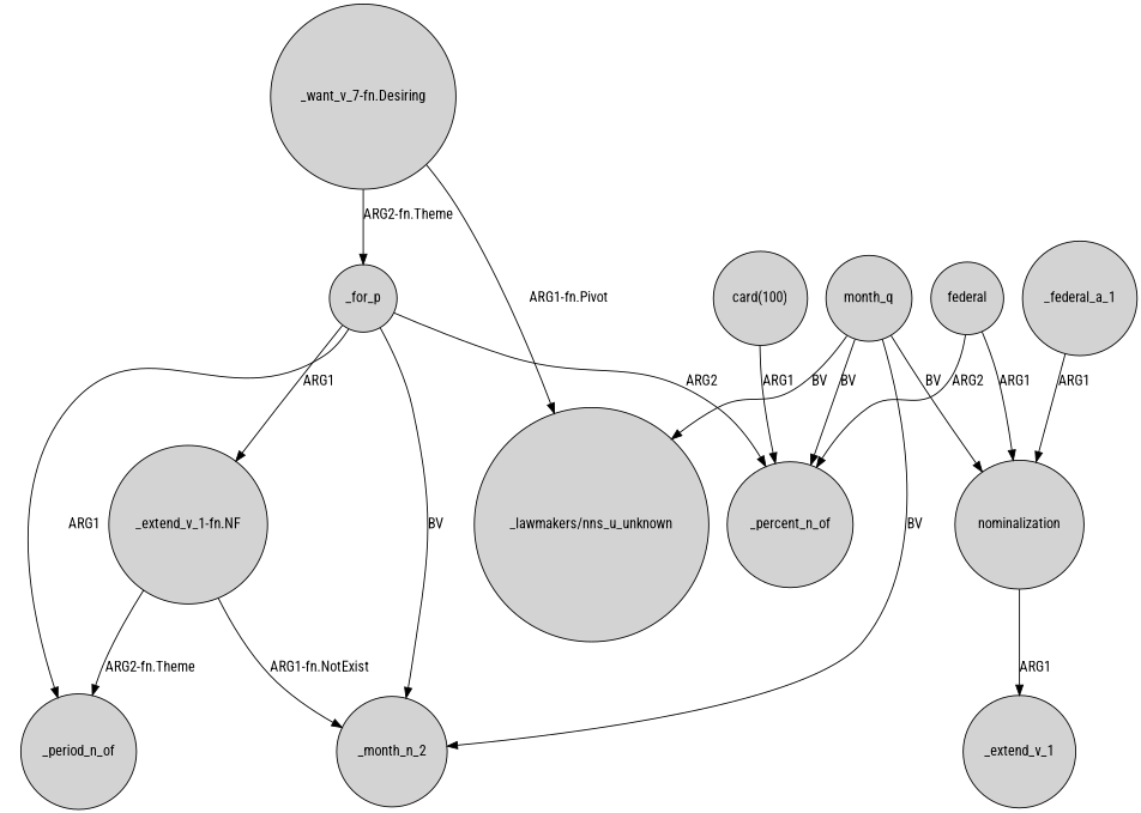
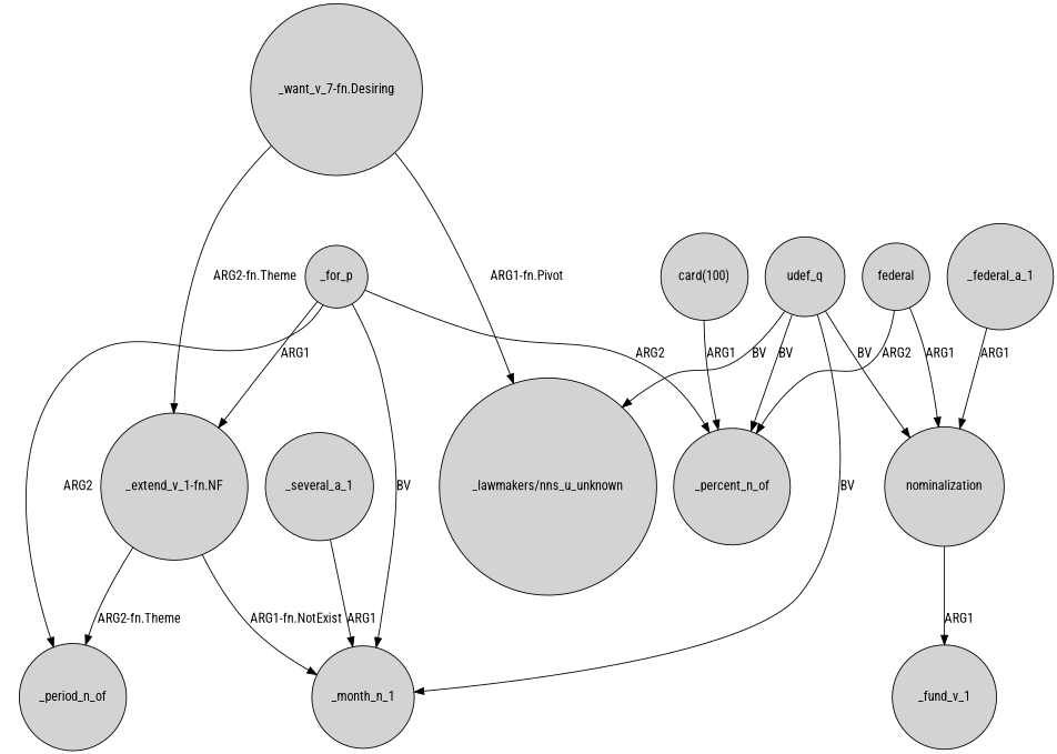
  digraph {
    fontname="Roboto Condensed"
    node [fontname="Roboto Condensed" shape=circle style=filled]
    edge [fontname="Roboto Condensed"]
    _for_p
-   _month_n_1 [label=_month_n_2]
+   _month_n_1
    _period_n_of
    "_extend_v_1-fn.NF"
    _percent_n_of
    nominalization
-   _fund_v_1 [label=_extend_v_1]
+   _fund_v_1
    n8 [label="_want_v_7-fn.Desiring"]
    "_lawmakers/nns_u_unknown"
-   udef_q [label=month_q]
+   udef_q
    n11 [label=federal]
+   _several_a_1
    _federal_a_1
    "card(100)"
    _for_p -> _month_n_1 [label=BV]
-   _for_p -> _period_n_of [label=ARG1]
+   _for_p -> _period_n_of [label=ARG2]
    _for_p -> "_extend_v_1-fn.NF" [label=ARG1]
    _for_p -> _percent_n_of [label=ARG2]
    "_extend_v_1-fn.NF" -> _month_n_1 [label="ARG1-fn.NotExist"]
    "_extend_v_1-fn.NF" -> _period_n_of [label="ARG2-fn.Theme"]
    nominalization -> _fund_v_1 [label=ARG1]
-   n8 -> _for_p [label="ARG2-fn.Theme"]
+   n8 -> "_extend_v_1-fn.NF" [label="ARG2-fn.Theme"]
    n8 -> "_lawmakers/nns_u_unknown" [label="ARG1-fn.Pivot"]
    udef_q -> _month_n_1 [label=BV]
    udef_q -> _percent_n_of [label=BV]
    udef_q -> nominalization [label=BV]
    udef_q -> "_lawmakers/nns_u_unknown" [label=BV]
    n11 -> _percent_n_of [label=ARG2]
    n11 -> nominalization [label=ARG1]
+   _several_a_1 -> _month_n_1 [label=ARG1]
    _federal_a_1 -> nominalization [label=ARG1]
    "card(100)" -> _percent_n_of [label=ARG1]
  }
